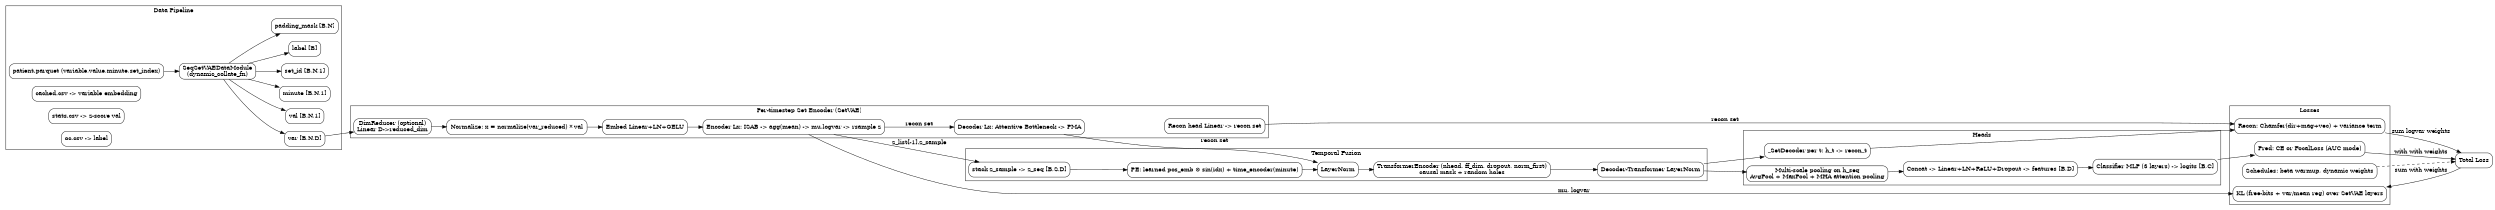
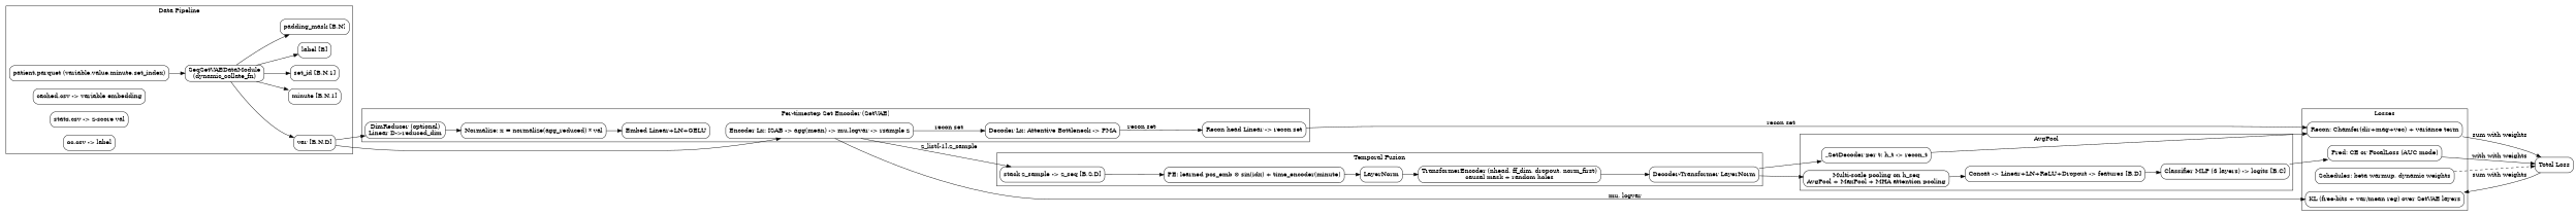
  digraph {
    rankdir=LR
    node [shape=box style=rounded]
    n1 [label="patient.parquet (variable,value,minute,set_index)"]
    n2 [label="SeqSetVAEDataModule\n(dynamic_collate_fn)"]
    n3 [label="cached.csv -> variable embedding"]
    n4 [label="stats.csv -> z-score val"]
    n5 [label="oc.csv -> label"]
    n6 [label="var [B,N,D]"]
-   n7 [label="val [B,N,1]"]
    n8 [label="minute [B,N,1]"]
    n9 [label="set_id [B,N,1]"]
    n10 [label="label [B]"]
    n11 [label="padding_mask [B,N]"]
    n12 [label="DimReducer (optional)\nLinear D->reduced_dim"]
-   n13 [label="Normalize: x = normalize(var_reduced) * val"]
+   n13 [label="Normalize: x = normalize(agg_reduced) * val"]
    n14 [label="Embed Linear+LN+GELU"]
    n15 [label="Encoder Lx: ISAB -> agg(mean) -> mu,logvar -> rsample z"]
    n16 [label="Decoder Lx: Attentive Bottleneck -> PMA"]
    n17 [label="Recon head Linear -> recon set"]
    n18 [label="stack z_sample -> z_seq [B,S,D]"]
    n19 [label="PE: learned pos_emb ⊗ sin(idx) + time_encoder(minute)"]
    n20 [label=LayerNorm]
    n21 [label="TransformerEncoder (nhead, ff_dim, dropout, norm_first)\ncausal mask + random holes"]
    n22 [label="Decoder-Transformer LayerNorm"]
    n23 [label="_SetDecoder per t: h_t -> recon_t"]
    n24 [label="Multi-scale pooling on h_seq\nAvgPool + MaxPool + MHA attention pooling"]
    n25 [label="Concat -> Linear+LN+ReLU+Dropout -> features [B,D]"]
    n26 [label="Classifier MLP (3 layers) -> logits [B,C]"]
    n27 [label="Recon: Chamfer(dir+mag+vec) + variance term"]
    n28 [label="KL (free-bits + var/mean reg) over SetVAE layers"]
    n29 [label="Pred: CE or FocalLoss (AUC mode)"]
    n30 [label="Schedules: beta warmup, dynamic weights"]
    n31 [label="Total Loss"]
    subgraph cluster_1 {
      label="Data Pipeline"
      n1
      n2
      n3
      n4
      n5
      n6
-     n7
      n8
      n9
      n10
      n11
    }
    subgraph cluster_2 {
      label="Per-timestep Set Encoder (SetVAE)"
      n12
      n13
      n14
      n15
      n16
      n17
    }
    subgraph cluster_3 {
      label="Temporal Fusion"
      n18
      n19
      n20
      n21
      n22
    }
    subgraph cluster_4 {
-     label=Heads
+     label=AvgPool
      n23
      n24
      n25
      n26
    }
    subgraph cluster_5 {
      label=Losses
      n27
      n28
      n29
      n30
    }
    n1 -> n2
    n2 -> n6
-   n2 -> n7
    n2 -> n8
    n2 -> n9
    n2 -> n10
    n2 -> n11
    n6 -> n12
    n12 -> n13
    n13 -> n14
-   n14 -> n15
+   n6 -> n15
    n15 -> n16 [label="recon set"]
    n15 -> n18 [label="z_list[-1].z_sample"]
    n15 -> n28 [label="mu, logvar"]
-   n16 -> n20 [label="recon set"]
+   n16 -> n17 [label="recon set"]
    n17 -> n27 [label="recon set"]
    n18 -> n19
    n19 -> n20
    n20 -> n21
    n21 -> n22
    n22 -> n23
    n22 -> n24
    n23 -> n27
    n24 -> n25
    n25 -> n26
    n26 -> n29
-   n27 -> n31 [label="sum logvar weights"]
+   n27 -> n31 [label="sum with weights"]
    n29 -> n31 [label="with with weights"]
    n30 -> n31 [style=dashed]
    n31 -> n28 [label="sum with weights"]
  }
